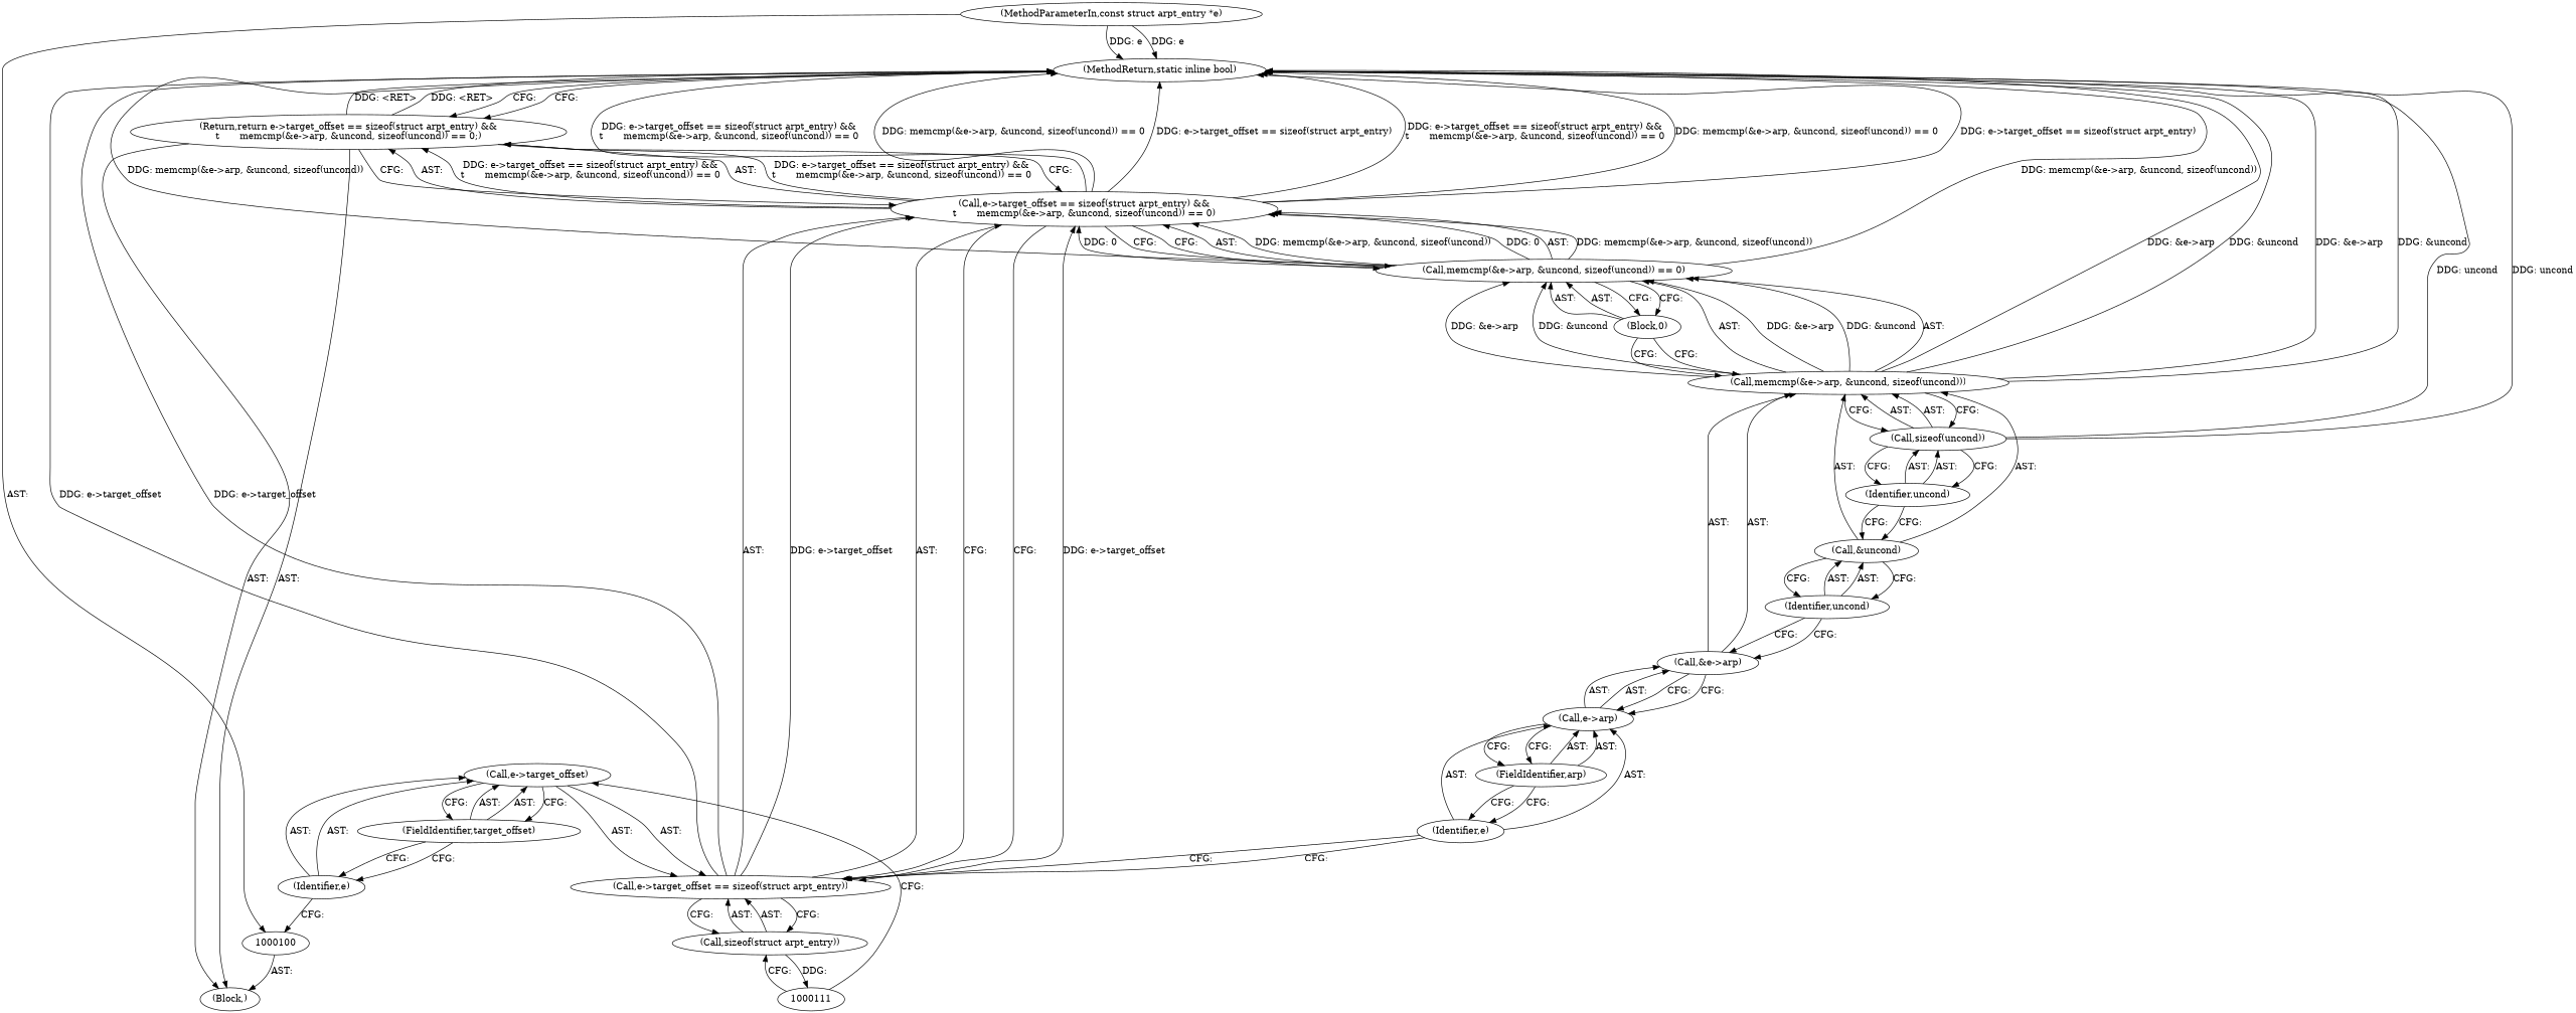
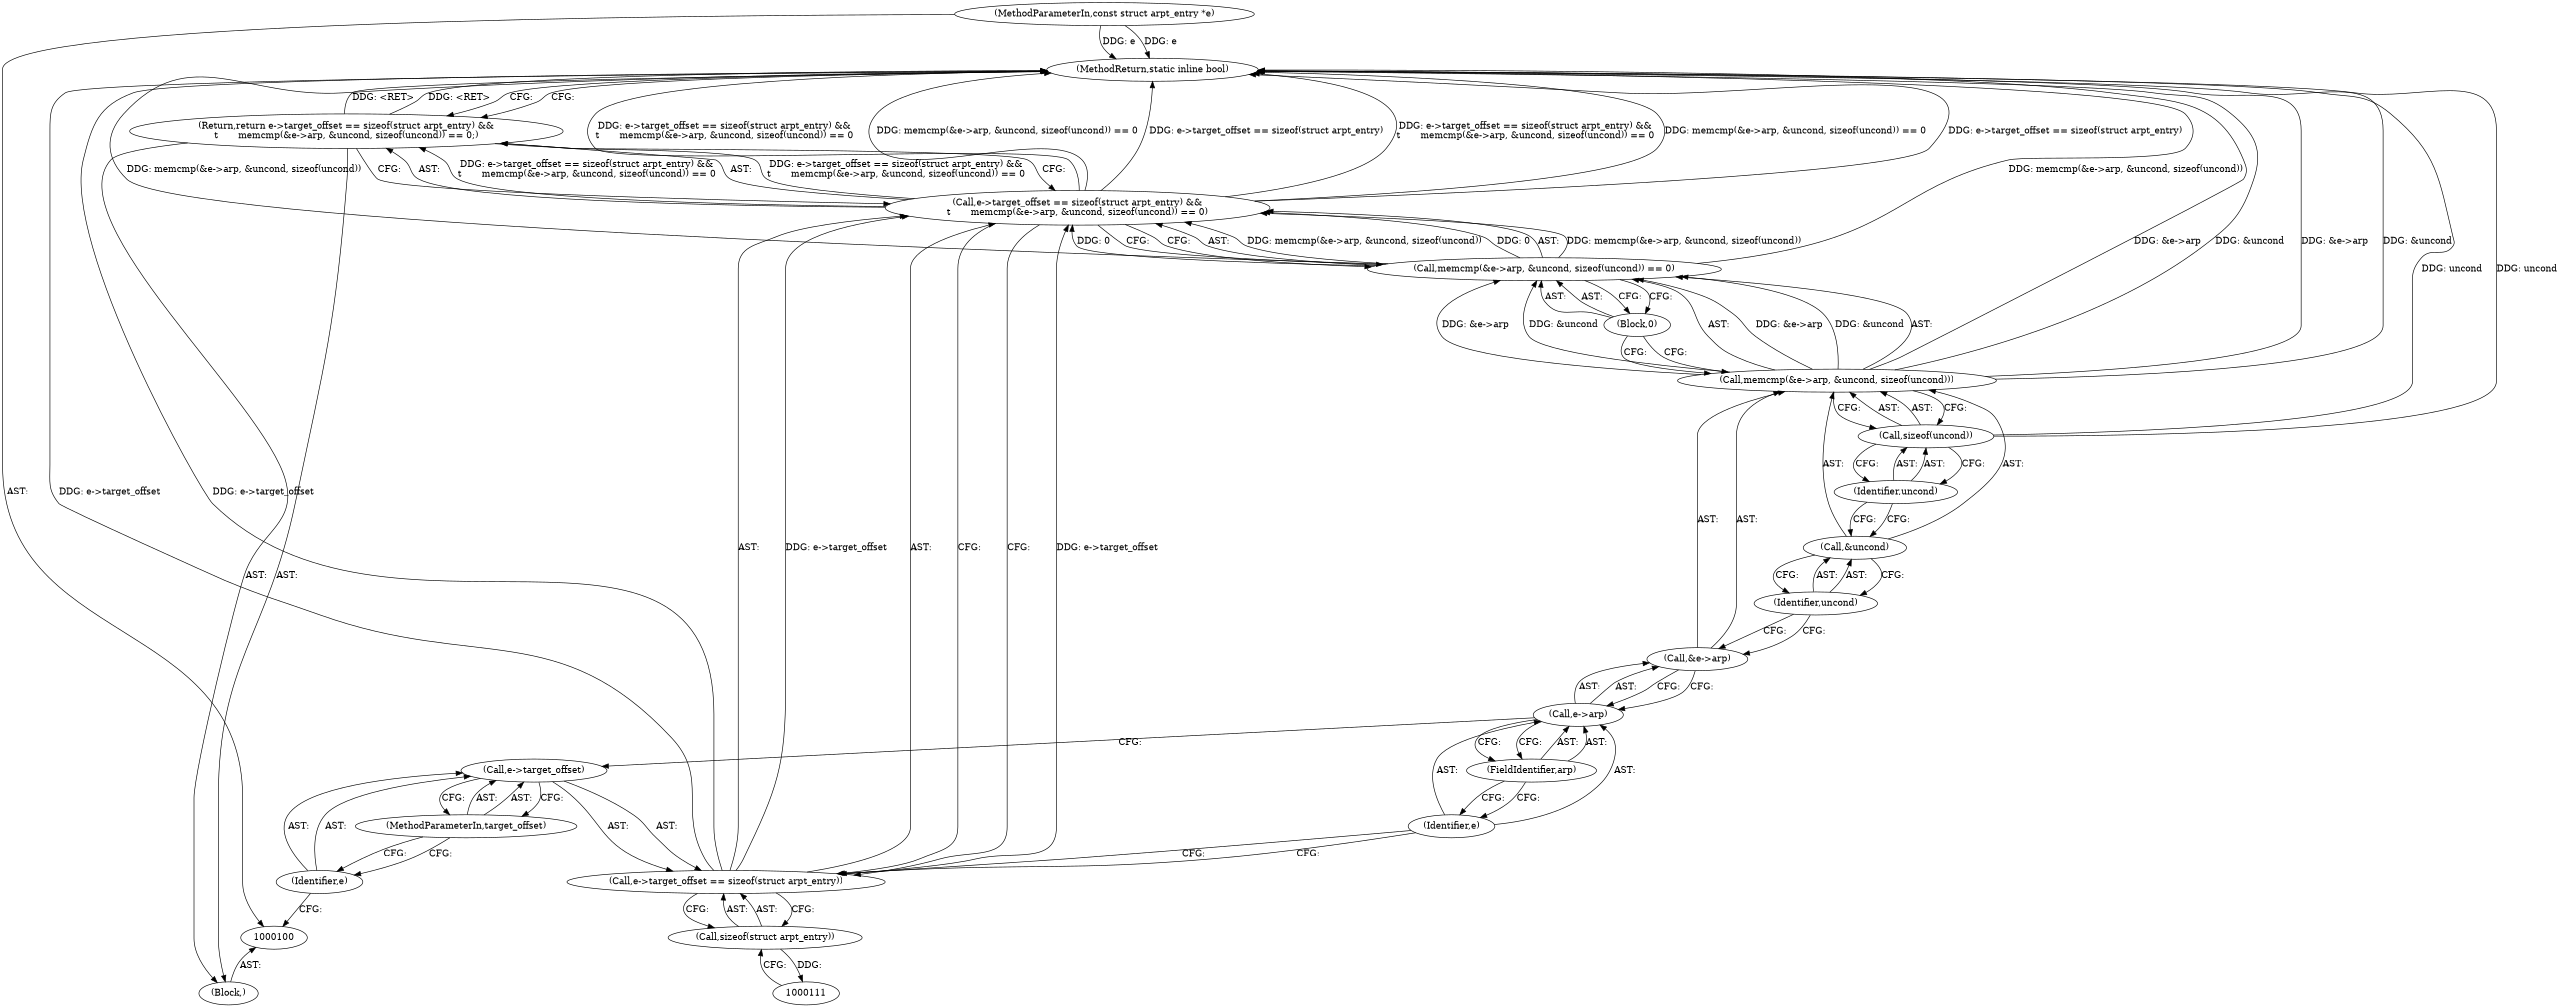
  digraph {
    n1 [label="(MethodReturn,static inline bool)"]
    n2 [label="(Return,return e->target_offset == sizeof(struct arpt_entry) &&\n\t       memcmp(&e->arp, &uncond, sizeof(uncond)) == 0;)"]
    n3 [label="(Block,)"]
    n4 [label="(Call,e->target_offset == sizeof(struct arpt_entry) &&\n\t       memcmp(&e->arp, &uncond, sizeof(uncond)) == 0)"]
    n5 [label="(MethodParameterIn,const struct arpt_entry *e)"]
    1000100
    n7 [label="(Call,e->target_offset == sizeof(struct arpt_entry))"]
    n8 [label="(Call,memcmp(&e->arp, &uncond, sizeof(uncond)) == 0)"]
-   n9 [label="(FieldIdentifier,target_offset)"]
+   n9 [label="(MethodParameterIn,target_offset)"]
    n10 [label="(Call,e->target_offset)"]
    n11 [label="(Identifier,e)"]
    n12 [label="(Call,sizeof(struct arpt_entry))"]
    1000111
    n14 [label="(Block,0)"]
    n15 [label="(Call,&e->arp)"]
    n16 [label="(Call,e->arp)"]
    n17 [label="(Call,memcmp(&e->arp, &uncond, sizeof(uncond)))"]
    n18 [label="(FieldIdentifier,arp)"]
    n19 [label="(Call,sizeof(uncond))"]
    n20 [label="(Identifier,e)"]
    n21 [label="(Call,&uncond)"]
    n22 [label="(Identifier,uncond)"]
    n23 [label="(Identifier,uncond)"]
    n1 -> n2 [label="CFG: "]
    n1 -> n2 [label="CFG: "]
    n2 -> n1 [label="DDG: <RET>"]
    n2 -> n1 [label="DDG: <RET>"]
    n2 -> n3 [label="AST: "]
    n2 -> n3 [label="AST: "]
    n2 -> n4 [label="CFG: "]
    n2 -> n4 [label="CFG: "]
-   1000100 -> n3 [label="AST: "]
+   n3 -> 1000100 [label="AST: "]
    n4 -> n1 [label="DDG: e->target_offset == sizeof(struct arpt_entry) &&\n\t       memcmp(&e->arp, &uncond, sizeof(uncond)) == 0"]
    n4 -> n1 [label="DDG: memcmp(&e->arp, &uncond, sizeof(uncond)) == 0"]
    n4 -> n1 [label="DDG: e->target_offset == sizeof(struct arpt_entry)"]
    n4 -> n1 [label="DDG: e->target_offset == sizeof(struct arpt_entry) &&\n\t       memcmp(&e->arp, &uncond, sizeof(uncond)) == 0"]
    n4 -> n1 [label="DDG: memcmp(&e->arp, &uncond, sizeof(uncond)) == 0"]
    n4 -> n1 [label="DDG: e->target_offset == sizeof(struct arpt_entry)"]
    n4 -> n2 [label="AST: "]
    n4 -> n2 [label="DDG: e->target_offset == sizeof(struct arpt_entry) &&\n\t       memcmp(&e->arp, &uncond, sizeof(uncond)) == 0"]
    n4 -> n2 [label="AST: "]
    n4 -> n2 [label="DDG: e->target_offset == sizeof(struct arpt_entry) &&\n\t       memcmp(&e->arp, &uncond, sizeof(uncond)) == 0"]
    n4 -> n7 [label="CFG: "]
    n4 -> n7 [label="CFG: "]
    n4 -> n8 [label="CFG: "]
    n4 -> n8 [label="CFG: "]
    n5 -> n1 [label="DDG: e"]
    n5 -> n1 [label="DDG: e"]
    n5 -> 1000100 [label="AST: "]
    n7 -> n1 [label="DDG: e->target_offset"]
    n7 -> n1 [label="DDG: e->target_offset"]
    n7 -> n4 [label="AST: "]
    n7 -> n4 [label="DDG: e->target_offset"]
    n7 -> n4 [label="AST: "]
    n7 -> n4 [label="DDG: e->target_offset"]
    n7 -> n12 [label="CFG: "]
    n7 -> n12 [label="CFG: "]
    n8 -> n1 [label="DDG: memcmp(&e->arp, &uncond, sizeof(uncond))"]
    n8 -> n1 [label="DDG: memcmp(&e->arp, &uncond, sizeof(uncond))"]
    n8 -> n4 [label="AST: "]
    n8 -> n4 [label="DDG: memcmp(&e->arp, &uncond, sizeof(uncond))"]
    n8 -> n4 [label="DDG: 0"]
    n8 -> n4 [label="AST: "]
    n8 -> n4 [label="DDG: memcmp(&e->arp, &uncond, sizeof(uncond))"]
    n8 -> n4 [label="DDG: 0"]
    n8 -> n14 [label="CFG: "]
    n8 -> n14 [label="CFG: "]
    n9 -> n10 [label="AST: "]
    n9 -> n10 [label="AST: "]
    n9 -> n11 [label="CFG: "]
    n9 -> n11 [label="CFG: "]
    n10 -> n7 [label="AST: "]
    n10 -> n7 [label="AST: "]
    n10 -> n9 [label="CFG: "]
    n10 -> n9 [label="CFG: "]
    n11 -> 1000100 [label="CFG: "]
    n11 -> n10 [label="AST: "]
    n11 -> n10 [label="AST: "]
    n12 -> n7 [label="AST: "]
    n12 -> n7 [label="AST: "]
    n12 -> 1000111 [label="DDG: "]
-   1000111 -> n10 [label="CFG: "]
+   n16 -> n10 [label="CFG: "]
    1000111 -> n12 [label="CFG: "]
    n14 -> n8 [label="AST: "]
    n14 -> n8 [label="AST: "]
    n14 -> n17 [label="CFG: "]
    n14 -> n17 [label="CFG: "]
    n15 -> n16 [label="CFG: "]
    n15 -> n16 [label="CFG: "]
    n15 -> n17 [label="AST: "]
    n15 -> n17 [label="AST: "]
    n16 -> n15 [label="AST: "]
    n16 -> n15 [label="AST: "]
    n16 -> n18 [label="CFG: "]
    n16 -> n18 [label="CFG: "]
    n17 -> n1 [label="DDG: &e->arp"]
    n17 -> n1 [label="DDG: &uncond"]
    n17 -> n1 [label="DDG: &e->arp"]
    n17 -> n1 [label="DDG: &uncond"]
    n17 -> n8 [label="AST: "]
    n17 -> n8 [label="DDG: &e->arp"]
    n17 -> n8 [label="DDG: &uncond"]
    n17 -> n8 [label="AST: "]
    n17 -> n8 [label="DDG: &e->arp"]
    n17 -> n8 [label="DDG: &uncond"]
    n17 -> n19 [label="CFG: "]
    n17 -> n19 [label="CFG: "]
    n18 -> n16 [label="AST: "]
    n18 -> n16 [label="AST: "]
    n18 -> n20 [label="CFG: "]
    n18 -> n20 [label="CFG: "]
    n19 -> n1 [label="DDG: uncond"]
    n19 -> n1 [label="DDG: uncond"]
    n19 -> n17 [label="AST: "]
    n19 -> n17 [label="AST: "]
    n19 -> n23 [label="CFG: "]
    n19 -> n23 [label="CFG: "]
    n20 -> n7 [label="CFG: "]
    n20 -> n7 [label="CFG: "]
    n20 -> n16 [label="AST: "]
    n20 -> n16 [label="AST: "]
    n21 -> n17 [label="AST: "]
    n21 -> n17 [label="AST: "]
    n21 -> n22 [label="CFG: "]
    n21 -> n22 [label="CFG: "]
    n22 -> n15 [label="CFG: "]
    n22 -> n15 [label="CFG: "]
    n22 -> n21 [label="AST: "]
    n22 -> n21 [label="AST: "]
    n23 -> n19 [label="AST: "]
    n23 -> n19 [label="AST: "]
    n23 -> n21 [label="CFG: "]
    n23 -> n21 [label="CFG: "]
  }
